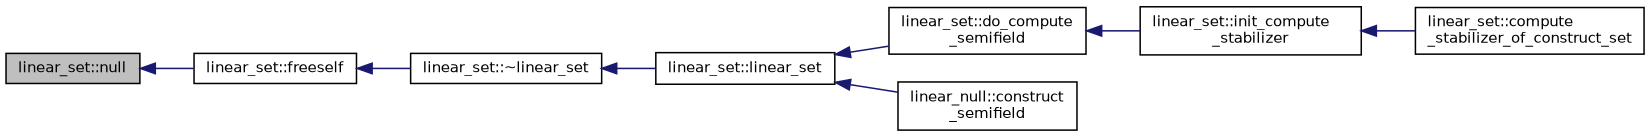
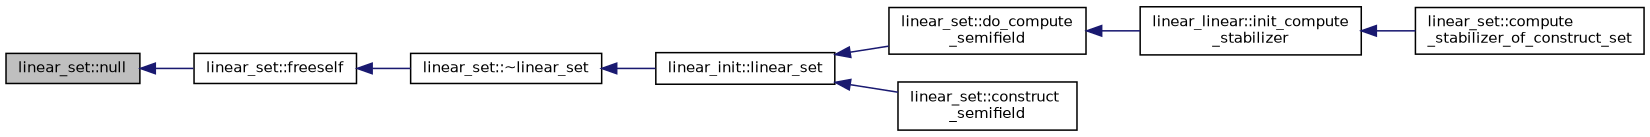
  digraph {
    rankdir=LR
    node [color=black fillcolor=white fontname=Helvetica fontsize=10 shape=record style=filled]
    edge [color=midnightblue dir=back fontname=Helvetica fontsize=10 labelfontname=Helvetica labelfontsize=10 style=solid]
    n1 [fillcolor=grey75 fontcolor=black height=0.2 label="linear_set::null" width=0.4]
    n2 [height=0.2 label="linear_set::freeself" width=0.4]
-   n3 [height=0.2 label="linear_set::linear_set" width=0.4]
+   n3 [height=0.2 label="linear_init::linear_set" width=0.4]
    n4 [height=0.2 label="linear_set::do_compute\l_semifield" width=0.4]
-   n5 [height=0.2 label="linear_null::construct\l_semifield" width=0.4]
+   n5 [height=0.2 label="linear_set::construct\l_semifield" width=0.4]
    n6 [height=0.2 label="linear_set::~linear_set" width=0.4]
-   n7 [height=0.2 label="linear_set::init_compute\l_stabilizer" width=0.4]
+   n7 [height=0.2 label="linear_linear::init_compute\l_stabilizer" width=0.4]
    n8 [height=0.2 label="linear_set::compute\l_stabilizer_of_construct_set" width=0.4]
    n1 -> n2
    n2 -> n6
    n3 -> n4
    n3 -> n5
    n4 -> n7
    n6 -> n3
    n7 -> n8
  }
